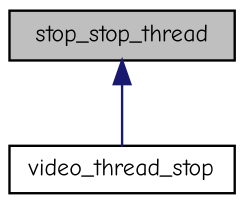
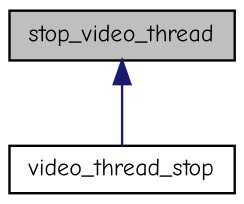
  digraph {
    rankdir=TB
    fontname="Comic Neue"
    node [color=black fontname="Comic Neue" fontsize=10 shape=record style=filled]
-   n1 [fillcolor=grey75 fontcolor=black height=0.2 label=stop_stop_thread width=0.4]
+   n1 [fillcolor=grey75 fontcolor=black height=0.2 label=stop_video_thread width=0.4]
    n2 [fillcolor=white height=0.2 label=video_thread_stop width=0.4]
    n1 -> n2 [color=midnightblue dir=back fontname="Comic Neue" fontsize=10 labelfontname=FreeSans labelfontsize=10 style=solid]
  }
